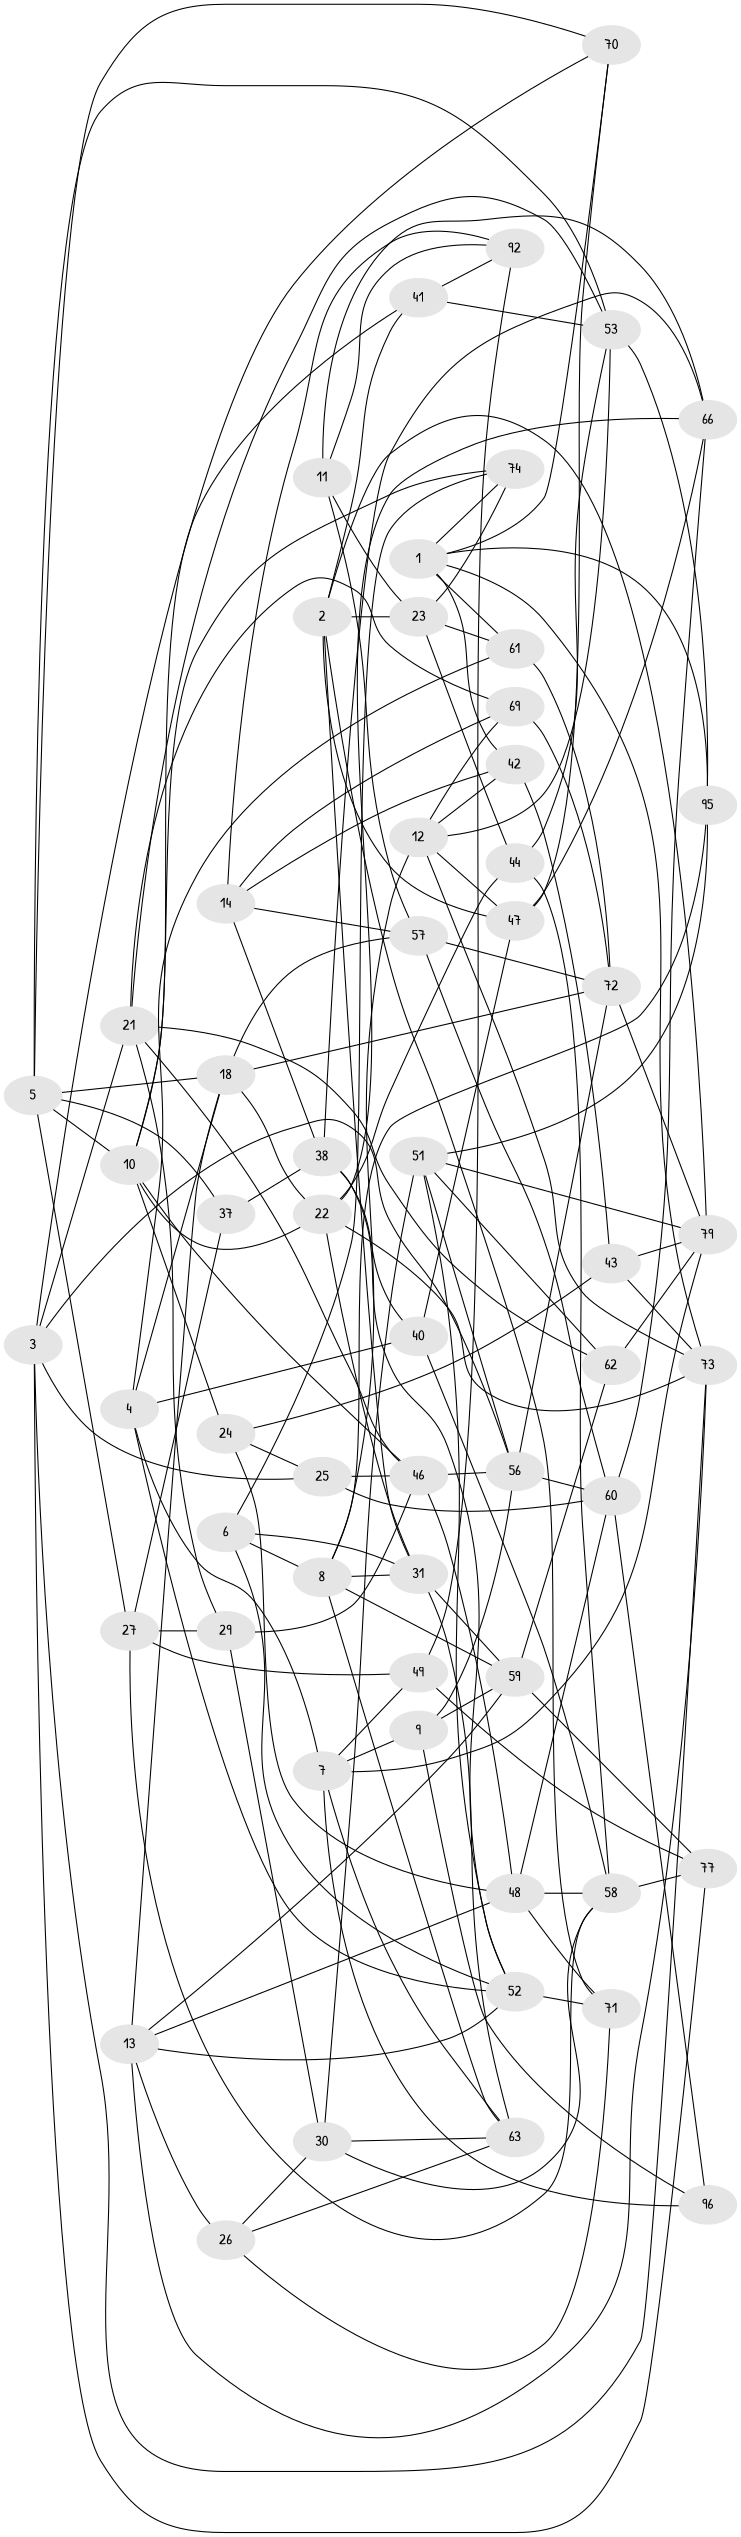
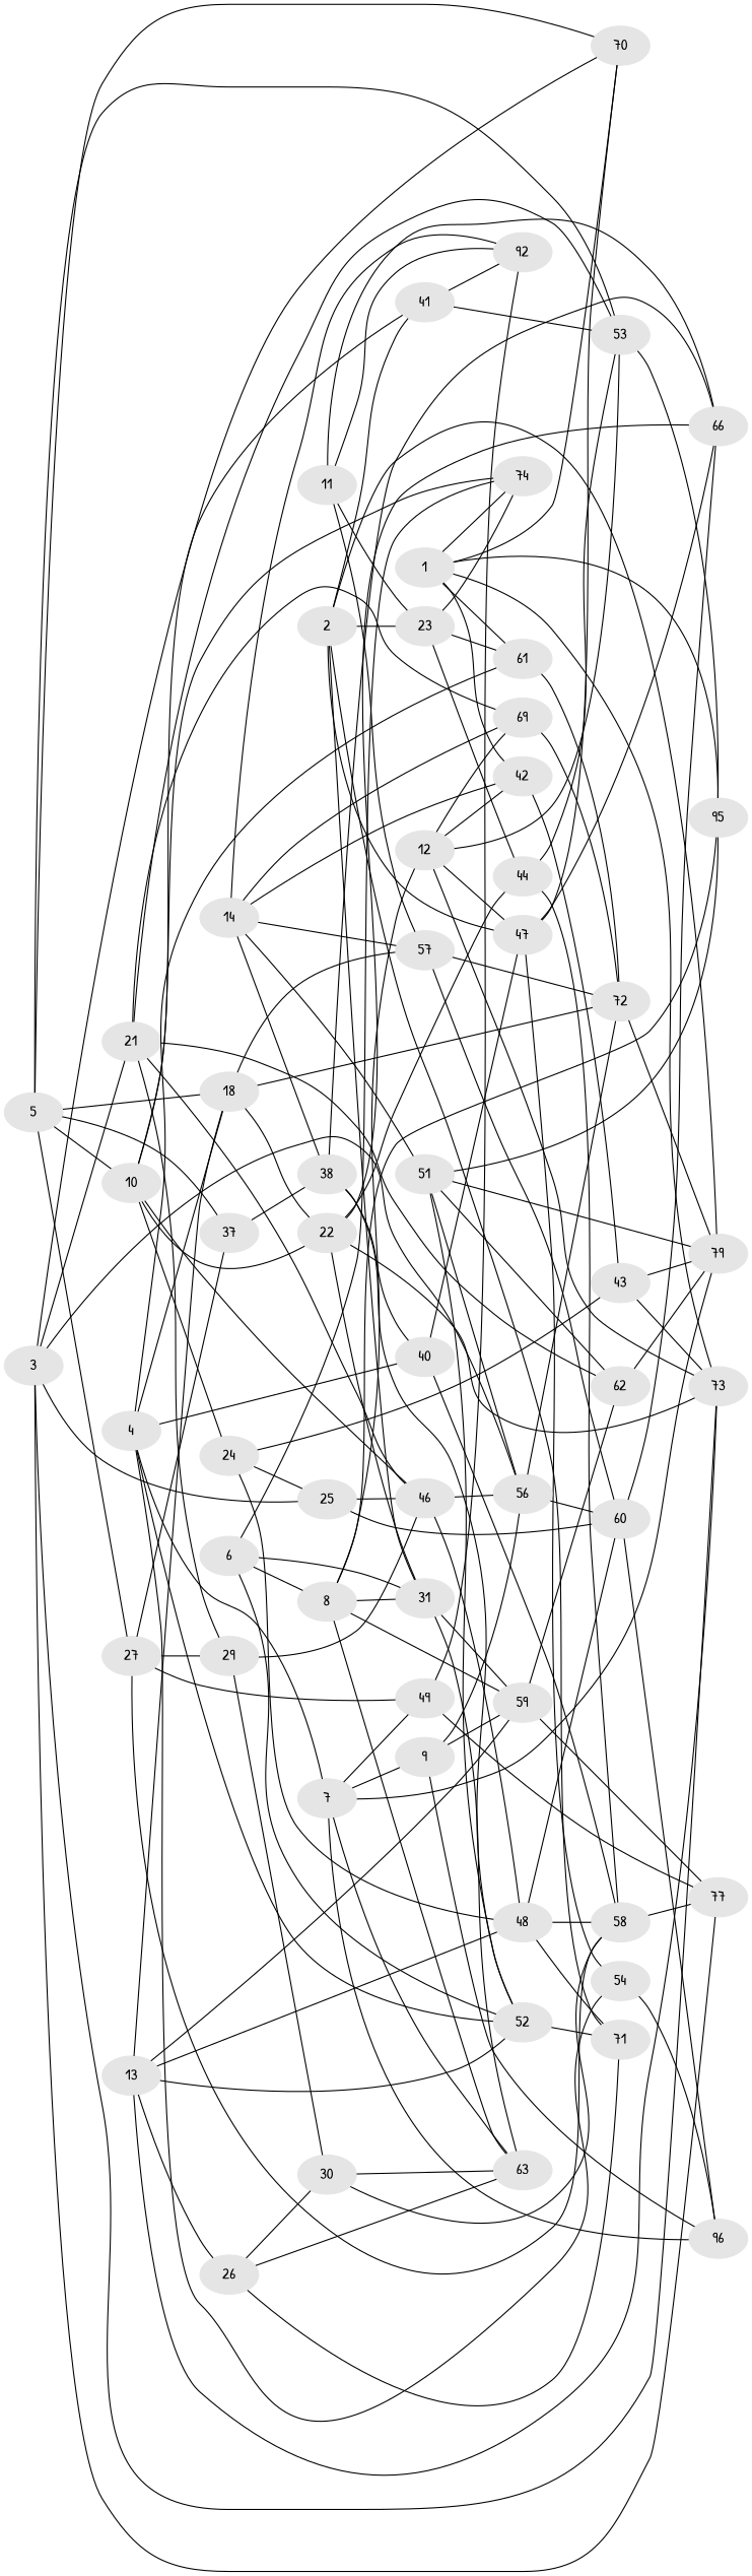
  graph {
    fontname="Patrick Hand"
    rankdir=LR
    node [color=gray90 fontname="Patrick Hand" style=filled]
    edge [fontname="Patrick Hand"]
    1 [super="+17"]
    42
    61
    70
    73 [super="+94"]
    74
    95
    43
    72 [super="+93"]
    2 [super="+80"]
    23 [super="+45"]
    31 [super="+85"]
    41
    47 [super="+83"]
    71
    79 [super="+91"]
    44
    63 [super="+81"]
    59 [super="+87"]
    53 [super="+76"]
    92
+   54
    66
    3 [super="+50"]
    21 [super="+68"]
    25
    56 [super="+97"]
    77
    46 [super="+78"]
    69
    29
    62
    60 [super="+90"]
    4 [super="+20"]
    7 [super="+15"]
    18 [super="+89"]
    40
    52 [super="+65"]
    9
    49
    96
    22 [super="+36"]
    57 [super="+88"]
    58 [super="+64"]
    5 [super="+16"]
    10 [super="+35"]
    27 [super="+34"]
    37
    24 [super="+55"]
    38 [super="+67"]
    8 [super="+28"]
    12 [super="+39"]
    6
    48 [super="+82"]
    11 [super="+75"]
    13 [super="+32"]
    26
    30 [super="+86"]
    14 [super="+33"]
    51 [super="+84"]
    1 -- 42
    1 -- 61
    1 -- 70
    1 -- 73
    1 -- 74
    1 -- 95
    42 -- 43
    61 -- 72
    43 -- 73
    43 -- 79
    72 -- 79
    2 -- 23
    2 -- 31
    2 -- 41
    2 -- 47
    2 -- 71
    2 -- 79
    23 -- 61
    23 -- 74
    23 -- 44
    31 -- 63
    31 -- 59
    41 -- 53
    41 -- 92
    47 -- 70
+   47 -- 54
    47 -- 66
    44 -- 53
    44 -- 58
    59 -- 77
    59 -- 62
    53 -- 95
+   54 -- 96
    3 -- 70
    3 -- 73
    3 -- 21
    3 -- 25
    3 -- 56
    3 -- 77
    21 -- 53
    21 -- 46
    21 -- 69
    21 -- 29
    21 -- 62
    25 -- 46
    25 -- 60
    56 -- 72
    56 -- 60
    46 -- 56
    46 -- 48
    69 -- 72
    29 -- 46
    29 -- 30
    62 -- 79
    60 -- 66
    60 -- 96
    4 -- 61
+   4 -- 54
    4 -- 7
    4 -- 18
    4 -- 40
    4 -- 52
    7 -- 79
    7 -- 63
    7 -- 9
    7 -- 49
    7 -- 96
    18 -- 72
    18 -- 22
    18 -- 57
    40 -- 47
    40 -- 58
    52 -- 71
    9 -- 59
    9 -- 56
    9 -- 96
    49 -- 92
    49 -- 77
    22 -- 73
    22 -- 31
    22 -- 44
    22 -- 66
    57 -- 72
    57 -- 60
    58 -- 77
    5 -- 70
    5 -- 53
    5 -- 18
    5 -- 10
    5 -- 27
    5 -- 37
    10 -- 74
    10 -- 41
    10 -- 46
    10 -- 22
    10 -- 24
    27 -- 29
    27 -- 49
    27 -- 58
    27 -- 37
    37 -- 38
    24 -- 43
    24 -- 25
    24 -- 48
    38 -- 66
    38 -- 40
    38 -- 52
    8 -- 95
    8 -- 31
    8 -- 63
    8 -- 59
    8 -- 12
    12 -- 42
    12 -- 73
    12 -- 47
    12 -- 53
    12 -- 69
    6 -- 74
    6 -- 31
    6 -- 52
    6 -- 8
    48 -- 71
    48 -- 60
    48 -- 58
    11 -- 23 [weight=2]
    11 -- 92
    11 -- 66
    11 -- 57 [weight=2]
    13 -- 73
    13 -- 59
    13 -- 18
    13 -- 52
    13 -- 48
    13 -- 26
    26 -- 71
    26 -- 63
    26 -- 30
    30 -- 63 [weight=2]
    30 -- 58
-   30 -- 51
+   14 -- 51
    14 -- 42
    14 -- 92
    14 -- 69
    14 -- 57
    14 -- 38 [weight=2]
    51 -- 95
    51 -- 79
    51 -- 56
    51 -- 62
    51 -- 52
  }
